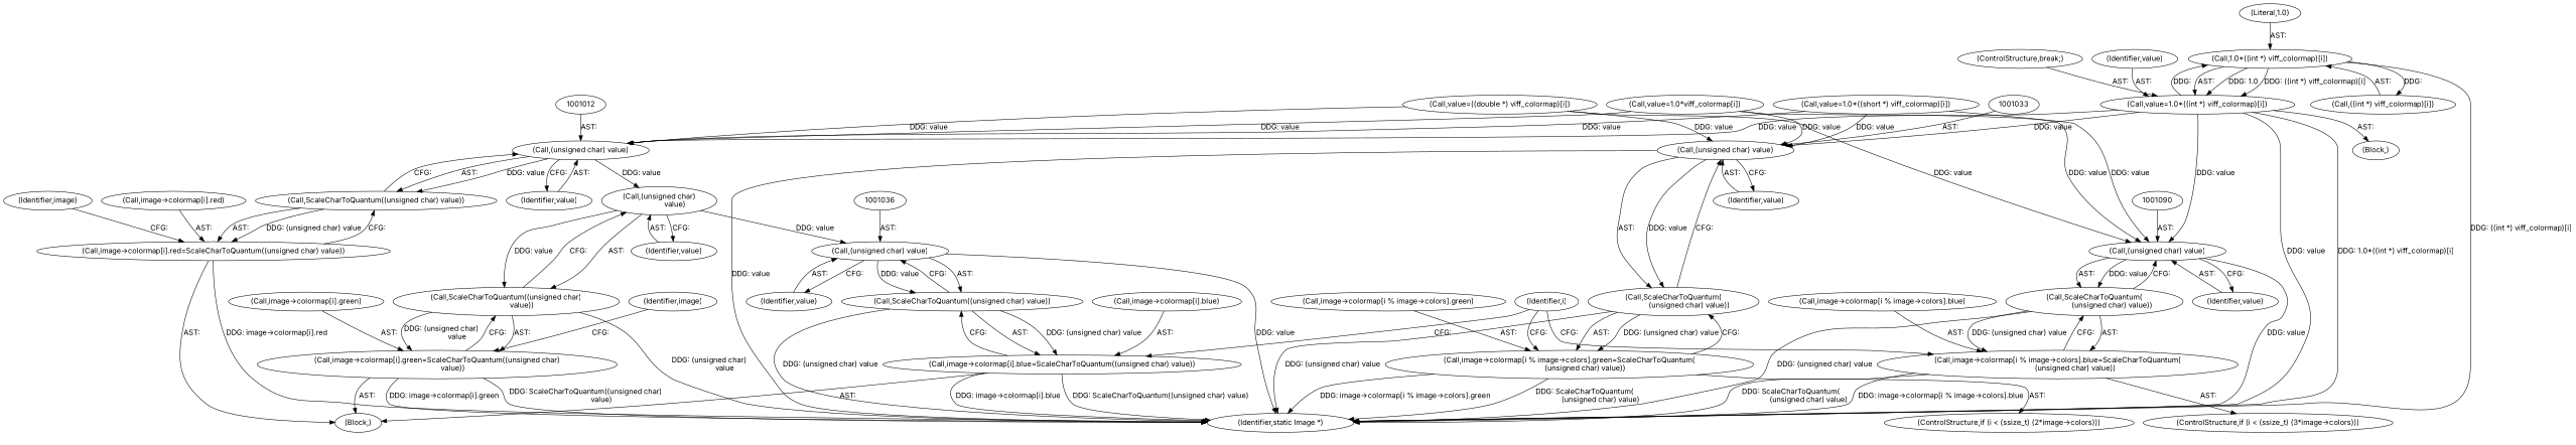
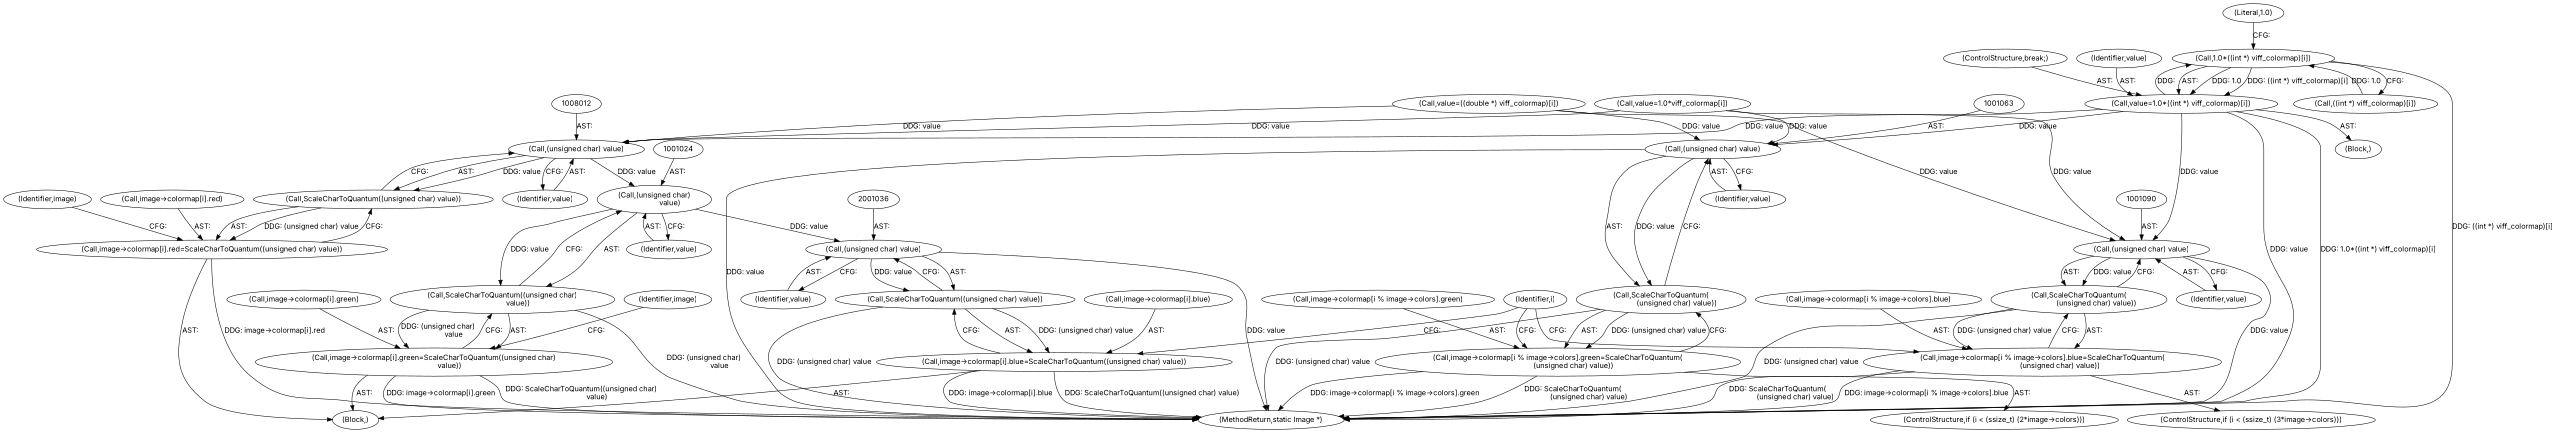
  digraph {
    fontname=Inter
    node [fontname=Inter]
    edge [fontname=Inter]
    n1 [label="(Call,1.0*((int *) viff_colormap)[i])"]
    n2 [label="(Call,value=1.0*((int *) viff_colormap)[i])"]
    n3 [label="(Call,((int *) viff_colormap)[i])"]
-   n4 [label="(Identifier,static Image *)"]
+   n4 [label="(MethodReturn,static Image *)"]
    n5 [label="(Call,(unsigned char) value)"]
    n6 [label="(Call,(unsigned char) value)"]
    n7 [label="(Call,(unsigned char) value)"]
    n8 [label="(Block,)"]
    n9 [label="(Call,ScaleCharToQuantum((unsigned char) value))"]
    n10 [label="(Call,(unsigned char)\n                value)"]
    n11 [label="(Identifier,value)"]
    n12 [label="(Call,ScaleCharToQuantum(\n                (unsigned char) value))"]
    n13 [label="(Identifier,value)"]
    n14 [label="(Call,ScaleCharToQuantum(\n                  (unsigned char) value))"]
    n15 [label="(Identifier,value)"]
    n16 [label="(Call,image->colormap[i].red=ScaleCharToQuantum((unsigned char) value))"]
    n17 [label="(Call,ScaleCharToQuantum((unsigned char)\n                value))"]
    n18 [label="(Call,(unsigned char) value)"]
    n19 [label="(Identifier,value)"]
    n20 [label="(Block,)"]
    n21 [label="(Call,image->colormap[i].green=ScaleCharToQuantum((unsigned char)\n                value))"]
    n22 [label="(Call,ScaleCharToQuantum((unsigned char) value))"]
    n23 [label="(Identifier,value)"]
    n24 [label="(Call,image->colormap[i].blue=ScaleCharToQuantum((unsigned char) value))"]
    n25 [label="(Call,image->colormap[i % image->colors].green=ScaleCharToQuantum(\n                (unsigned char) value))"]
    n26 [label="(ControlStructure,if (i < (ssize_t) (2*image->colors)))"]
    n27 [label="(Call,image->colormap[i % image->colors].blue=ScaleCharToQuantum(\n                  (unsigned char) value))"]
    n28 [label="(ControlStructure,if (i < (ssize_t) (3*image->colors)))"]
    n29 [label="(Call,image->colormap[i].red)"]
    n30 [label="(ControlStructure,break;)"]
-   n31 [label="(Call,value=1.0*((short *) viff_colormap)[i])"]
    n32 [label="(Call,image->colormap[i % image->colors].green)"]
    n33 [label="(Identifier,i)"]
    n34 [label="(Call,image->colormap[i].green)"]
    n35 [label="(Literal,1.0)"]
    n36 [label="(Call,image->colormap[i % image->colors].blue)"]
    n37 [label="(Call,value=((double *) viff_colormap)[i])"]
    n38 [label="(Identifier,value)"]
    n39 [label="(Identifier,image)"]
    n40 [label="(Identifier,image)"]
    n41 [label="(Call,value=1.0*viff_colormap[i])"]
    n42 [label="(Call,image->colormap[i].blue)"]
-   1001012
-   1001036
-   1001063 [label=1001033]
+   1001012 [label=1008012]
+   1001024
+   1001036 [label=2001036]
+   1001063
    1001090
    n1 -> n2 [label="AST: "]
    n1 -> n2 [label="DDG: 1.0"]
    n1 -> n2 [label="DDG: ((int *) viff_colormap)[i]"]
-   n1 -> n3 [label="DDG: "]
+   n1 -> n3 [label="CFG: "]
    n1 -> n4 [label="DDG: ((int *) viff_colormap)[i]"]
    n2 -> n1 [label="DDG: "]
    n2 -> n4 [label="DDG: value"]
    n2 -> n4 [label="DDG: 1.0*((int *) viff_colormap)[i]"]
    n2 -> n5 [label="DDG: value"]
    n2 -> n6 [label="DDG: value"]
    n2 -> n7 [label="DDG: value"]
    n2 -> n8 [label="AST: "]
-   n3 -> n1 [label="AST: "]
+   n3 -> n1 [label="DDG: 1.0"]
    n5 -> n9 [label="AST: "]
    n5 -> n9 [label="DDG: value"]
    n5 -> n10 [label="DDG: value"]
    n5 -> n11 [label="CFG: "]
    n6 -> n4 [label="DDG: value"]
    n6 -> n12 [label="AST: "]
    n6 -> n12 [label="DDG: value"]
    n6 -> n13 [label="CFG: "]
    n7 -> n4 [label="DDG: value"]
    n7 -> n14 [label="AST: "]
    n7 -> n14 [label="DDG: value"]
    n7 -> n15 [label="CFG: "]
    n9 -> n5 [label="CFG: "]
    n9 -> n16 [label="AST: "]
    n9 -> n16 [label="DDG: (unsigned char) value"]
    n10 -> n17 [label="AST: "]
    n10 -> n17 [label="DDG: value"]
    n10 -> n18 [label="DDG: value"]
    n10 -> n19 [label="CFG: "]
    n11 -> n5 [label="AST: "]
    n12 -> n4 [label="DDG: (unsigned char) value"]
    n12 -> n6 [label="CFG: "]
    n12 -> n25 [label="AST: "]
    n12 -> n25 [label="DDG: (unsigned char) value"]
    n13 -> n6 [label="AST: "]
    n14 -> n4 [label="DDG: (unsigned char) value"]
    n14 -> n7 [label="CFG: "]
    n14 -> n27 [label="AST: "]
    n14 -> n27 [label="DDG: (unsigned char) value"]
    n15 -> n7 [label="AST: "]
    n16 -> n4 [label="DDG: image->colormap[i].red"]
    n16 -> n9 [label="CFG: "]
    n16 -> n20 [label="AST: "]
    n17 -> n4 [label="DDG: (unsigned char)\n                value"]
    n17 -> n10 [label="CFG: "]
    n17 -> n21 [label="AST: "]
    n17 -> n21 [label="DDG: (unsigned char)\n                value"]
    n18 -> n4 [label="DDG: value"]
    n18 -> n22 [label="AST: "]
    n18 -> n22 [label="DDG: value"]
    n18 -> n23 [label="CFG: "]
    n19 -> n10 [label="AST: "]
    n21 -> n4 [label="DDG: image->colormap[i].green"]
    n21 -> n4 [label="DDG: ScaleCharToQuantum((unsigned char)\n                value)"]
    n21 -> n17 [label="CFG: "]
    n21 -> n20 [label="AST: "]
    n22 -> n4 [label="DDG: (unsigned char) value"]
    n22 -> n18 [label="CFG: "]
    n22 -> n24 [label="AST: "]
    n22 -> n24 [label="DDG: (unsigned char) value"]
    n23 -> n18 [label="AST: "]
    n24 -> n4 [label="DDG: image->colormap[i].blue"]
    n24 -> n4 [label="DDG: ScaleCharToQuantum((unsigned char) value)"]
    n24 -> n20 [label="AST: "]
    n24 -> n22 [label="CFG: "]
    n25 -> n4 [label="DDG: ScaleCharToQuantum(\n                (unsigned char) value)"]
    n25 -> n4 [label="DDG: image->colormap[i % image->colors].green"]
    n25 -> n12 [label="CFG: "]
    n25 -> n26 [label="AST: "]
    n27 -> n4 [label="DDG: ScaleCharToQuantum(\n                  (unsigned char) value)"]
    n27 -> n4 [label="DDG: image->colormap[i % image->colors].blue"]
    n27 -> n14 [label="CFG: "]
    n27 -> n28 [label="AST: "]
    n29 -> n16 [label="AST: "]
    n30 -> n2 [label="AST: "]
-   n31 -> n5 [label="DDG: value"]
-   n31 -> n6 [label="DDG: value"]
-   n31 -> n7 [label="DDG: value"]
    n32 -> n25 [label="AST: "]
    n33 -> n24 [label="CFG: "]
    n33 -> n25 [label="CFG: "]
    n33 -> n27 [label="CFG: "]
    n34 -> n21 [label="AST: "]
-   n35 -> n1 [label="AST: "]
+   n35 -> n1 [label="CFG: "]
    n36 -> n27 [label="AST: "]
    n37 -> n5 [label="DDG: value"]
    n37 -> n6 [label="DDG: value"]
    n37 -> n7 [label="DDG: value"]
    n38 -> n2 [label="AST: "]
    n39 -> n16 [label="CFG: "]
    n40 -> n21 [label="CFG: "]
    n41 -> n5 [label="DDG: value"]
    n41 -> n6 [label="DDG: value"]
    n41 -> n7 [label="DDG: value"]
    n42 -> n24 [label="AST: "]
    1001012 -> n5 [label="AST: "]
+   1001024 -> n10 [label="AST: "]
    1001036 -> n18 [label="AST: "]
    1001063 -> n6 [label="AST: "]
    1001090 -> n7 [label="AST: "]
  }
